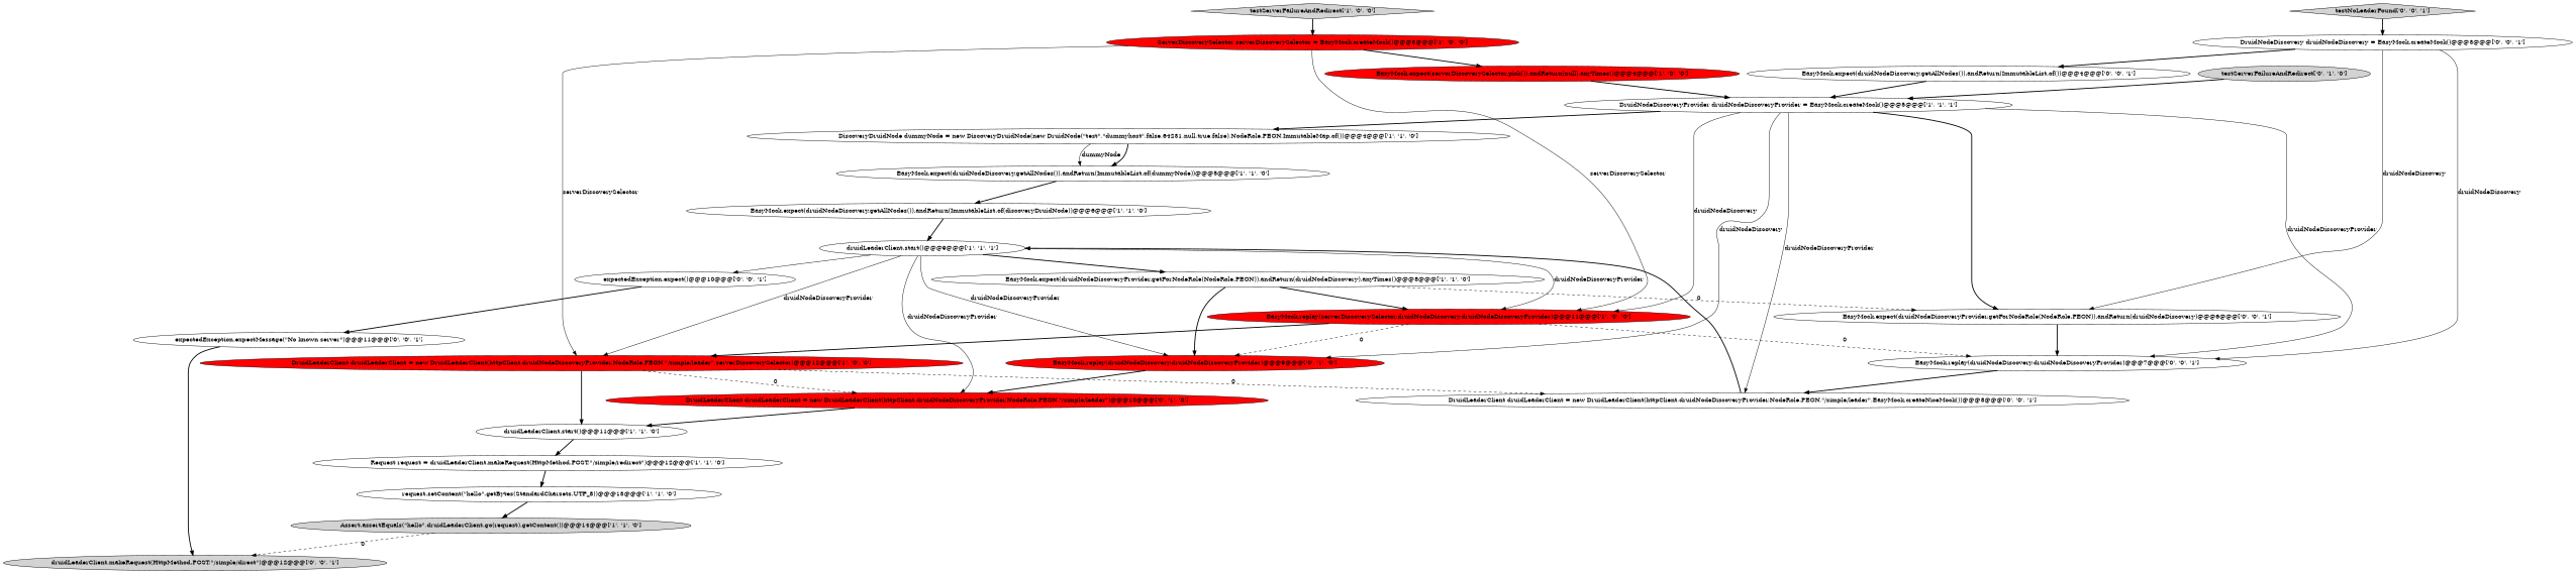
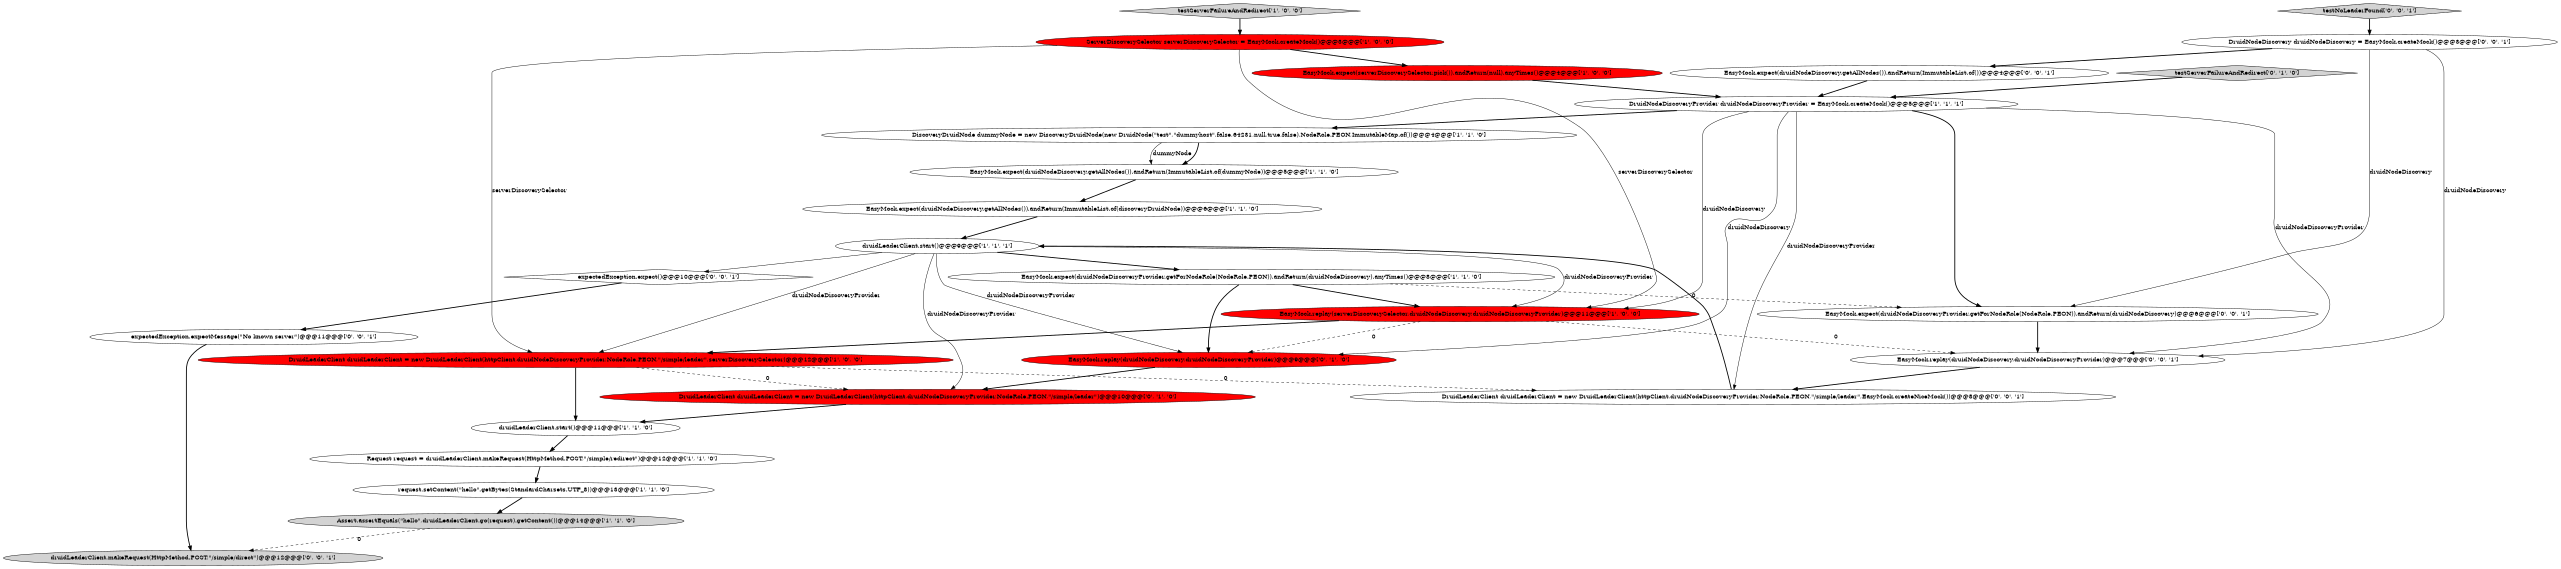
  digraph {
    node [fillcolor=white shape=ellipse style=filled]
    edge [style=bold]
    n1 [label="druidLeaderClient.start()@@@9@@@['1', '1', '1']"]
    n2 [fillcolor=red label="DruidLeaderClient druidLeaderClient = new DruidLeaderClient(httpClient,druidNodeDiscoveryProvider,NodeRole.PEON,\"/simple/leader\",serverDiscoverySelector)@@@12@@@['1', '0', '0']"]
    n3 [fillcolor=red label="EasyMock.replay(serverDiscoverySelector,druidNodeDiscovery,druidNodeDiscoveryProvider)@@@11@@@['1', '0', '0']"]
    n4 [fillcolor=red label="EasyMock.replay(druidNodeDiscovery,druidNodeDiscoveryProvider)@@@9@@@['0', '1', '0']"]
-   n5 [label="expectedException.expect()@@@10@@@['0', '0', '1']"]
+   n5 [label="expectedException.expect()@@@10@@@['0', '0', '1']" shape=diamond]
    n6 [label="EasyMock.expect(druidNodeDiscoveryProvider.getForNodeRole(NodeRole.PEON)).andReturn(druidNodeDiscovery).anyTimes()@@@8@@@['1', '1', '0']"]
    n7 [fillcolor=red label="DruidLeaderClient druidLeaderClient = new DruidLeaderClient(httpClient,druidNodeDiscoveryProvider,NodeRole.PEON,\"/simple/leader\")@@@10@@@['0', '1', '0']"]
    n8 [label="DruidLeaderClient druidLeaderClient = new DruidLeaderClient(httpClient,druidNodeDiscoveryProvider,NodeRole.PEON,\"/simple/leader\",EasyMock.createNiceMock())@@@8@@@['0', '0', '1']"]
    n9 [label="druidLeaderClient.start()@@@11@@@['1', '1', '0']"]
    n10 [label="EasyMock.replay(druidNodeDiscovery,druidNodeDiscoveryProvider)@@@7@@@['0', '0', '1']"]
    n11 [label="expectedException.expectMessage(\"No known server\")@@@11@@@['0', '0', '1']"]
    n12 [label="EasyMock.expect(druidNodeDiscoveryProvider.getForNodeRole(NodeRole.PEON)).andReturn(druidNodeDiscovery)@@@6@@@['0', '0', '1']"]
    n13 [fillcolor=lightgray label="Assert.assertEquals(\"hello\",druidLeaderClient.go(request).getContent())@@@14@@@['1', '1', '0']"]
    n14 [fillcolor=lightgray label="druidLeaderClient.makeRequest(HttpMethod.POST,\"/simple/direct\")@@@12@@@['0', '0', '1']"]
    n15 [label="DruidNodeDiscoveryProvider druidNodeDiscoveryProvider = EasyMock.createMock()@@@5@@@['1', '1', '1']"]
    n16 [label="DiscoveryDruidNode dummyNode = new DiscoveryDruidNode(new DruidNode(\"test\",\"dummyhost\",false,64231,null,true,false),NodeRole.PEON,ImmutableMap.of())@@@4@@@['1', '1', '0']"]
    n17 [label="EasyMock.expect(druidNodeDiscovery.getAllNodes()).andReturn(ImmutableList.of(dummyNode))@@@5@@@['1', '1', '0']"]
    n18 [label="Request request = druidLeaderClient.makeRequest(HttpMethod.POST,\"/simple/redirect\")@@@12@@@['1', '1', '0']"]
    n19 [label="request.setContent(\"hello\".getBytes(StandardCharsets.UTF_8))@@@13@@@['1', '1', '0']"]
    n20 [fillcolor=lightgray label="testNoLeaderFound['0', '0', '1']" shape=diamond]
    n21 [label="DruidNodeDiscovery druidNodeDiscovery = EasyMock.createMock()@@@3@@@['0', '0', '1']"]
    n22 [label="EasyMock.expect(druidNodeDiscovery.getAllNodes()).andReturn(ImmutableList.of())@@@4@@@['0', '0', '1']"]
    n23 [label="EasyMock.expect(druidNodeDiscovery.getAllNodes()).andReturn(ImmutableList.of(discoveryDruidNode))@@@6@@@['1', '1', '0']"]
    n24 [fillcolor=red label="ServerDiscoverySelector serverDiscoverySelector = EasyMock.createMock()@@@3@@@['1', '0', '0']"]
    n25 [fillcolor=red label="EasyMock.expect(serverDiscoverySelector.pick()).andReturn(null).anyTimes()@@@4@@@['1', '0', '0']"]
-   n26 [fillcolor=lightgray label="testServerFailureAndRedirect['0', '1', '0']"]
+   n26 [fillcolor=lightgray label="testServerFailureAndRedirect['0', '1', '0']" shape=diamond]
    n27 [fillcolor=lightgray label="testServerFailureAndRedirect['1', '0', '0']" shape=diamond]
    n1 -> n2 [label=druidNodeDiscoveryProvider style=solid]
    n1 -> n3 [label=druidNodeDiscoveryProvider style=solid]
    n1 -> n4 [label=druidNodeDiscoveryProvider style=solid]
    n1 -> n5 [style=solid]
    n1 -> n6
    n1 -> n7 [label=druidNodeDiscoveryProvider style=solid]
    n2 -> n7 [label=0 style=dashed]
    n2 -> n8 [label=0 style=dashed]
    n2 -> n9
    n3 -> n2
    n3 -> n4 [label=0 style=dashed]
    n3 -> n10 [label=0 style=dashed]
    n4 -> n7
    n5 -> n11
    n6 -> n3
    n6 -> n4
    n6 -> n12 [label=0 style=dashed]
    n7 -> n9
    n8 -> n1
    n9 -> n18
    n10 -> n8
    n11 -> n14
    n12 -> n10
    n13 -> n14 [label=0 style=dashed]
    n15 -> n3 [label=druidNodeDiscovery style=solid]
    n15 -> n4 [label=druidNodeDiscovery style=solid]
    n15 -> n8 [label=druidNodeDiscoveryProvider style=solid]
    n15 -> n10 [label=druidNodeDiscoveryProvider style=solid]
    n15 -> n12
    n15 -> n16
    n16 -> n17
    n16 -> n17 [label=dummyNode style=solid]
    n17 -> n23
    n18 -> n19
    n19 -> n13
    n20 -> n21
    n21 -> n10 [label=druidNodeDiscovery style=solid]
    n21 -> n12 [label=druidNodeDiscovery style=solid]
    n21 -> n22
    n22 -> n15
    n23 -> n1
    n24 -> n2 [label=serverDiscoverySelector style=solid]
    n24 -> n3 [label=serverDiscoverySelector style=solid]
    n24 -> n25
    n25 -> n15
    n26 -> n15
    n27 -> n24
  }
